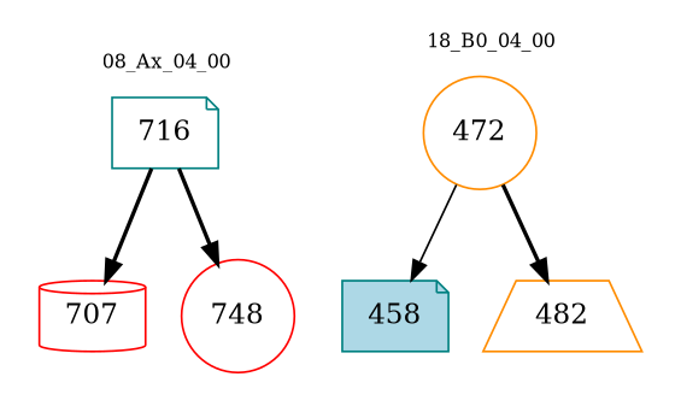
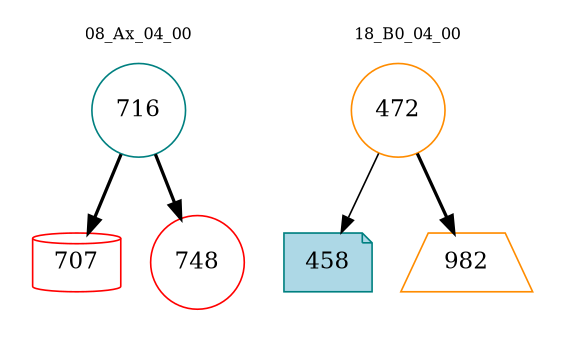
  digraph {
    node [color=teal fillcolor=white shape=note style=filled]
    edge [color=black style=bold]
-   n1 [label=716]
+   n1 [label=716 shape=circle]
    n2 [color=red label=707 shape=cylinder]
    n3 [color=red label=748 shape=circle]
    n4 [color=darkorange label=472 shape=circle]
    n5 [fillcolor=lightblue label=458]
-   n6 [color=darkorange label=482 shape=trapezium]
+   n6 [color=darkorange label=982 shape=trapezium]
    subgraph cluster_1 {
      color=white
      fontsize=10
      label="08_Ax_04_00"
      n1
      n2
      n3
    }
    subgraph cluster_2 {
      color=white
      fontsize=10
      label="18_B0_04_00"
      n4
      n5
      n6
    }
    n1 -> n2
    n1 -> n3
    n4 -> n5 [style=solid]
    n4 -> n6
  }
